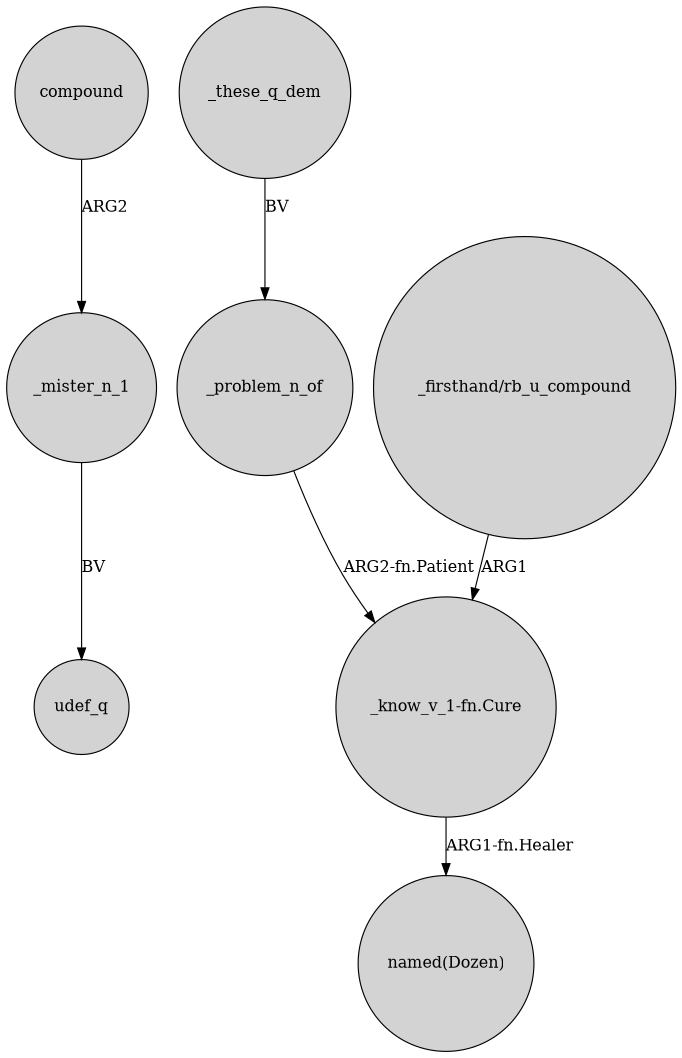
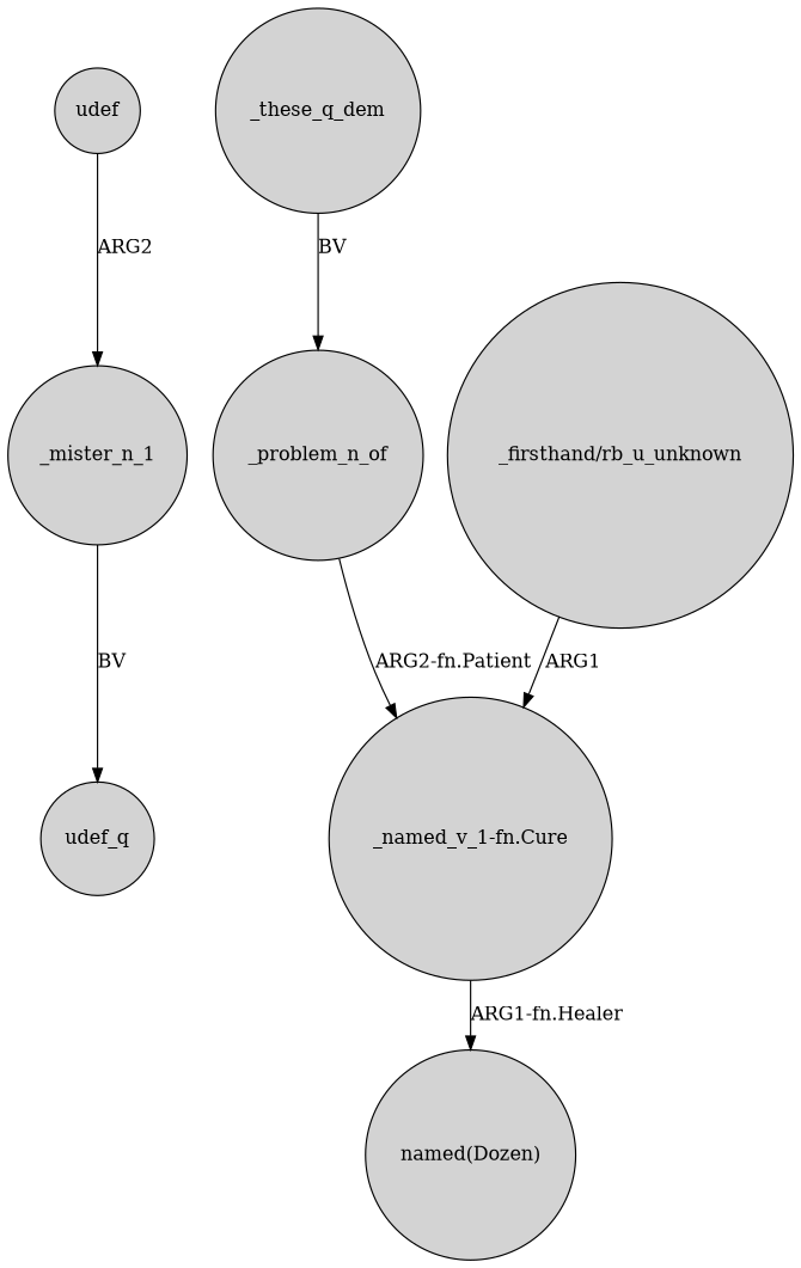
  digraph {
    node [shape=circle style=filled]
-   compound
+   compound [label=udef]
    _mister_n_1
    udef_q
-   "_know_v_1-fn.Cure"
+   "_know_v_1-fn.Cure" [label="_named_v_1-fn.Cure"]
    "named(Dozen)"
    _problem_n_of
-   "_firsthand/rb_u_unknown" [label="_firsthand/rb_u_compound"]
+   "_firsthand/rb_u_unknown"
    _these_q_dem
    compound -> _mister_n_1 [label=ARG2]
    _mister_n_1 -> udef_q [label=BV]
    "_know_v_1-fn.Cure" -> "named(Dozen)" [label="ARG1-fn.Healer"]
    _problem_n_of -> "_know_v_1-fn.Cure" [label="ARG2-fn.Patient"]
    "_firsthand/rb_u_unknown" -> "_know_v_1-fn.Cure" [label=ARG1]
    _these_q_dem -> _problem_n_of [label=BV]
  }
